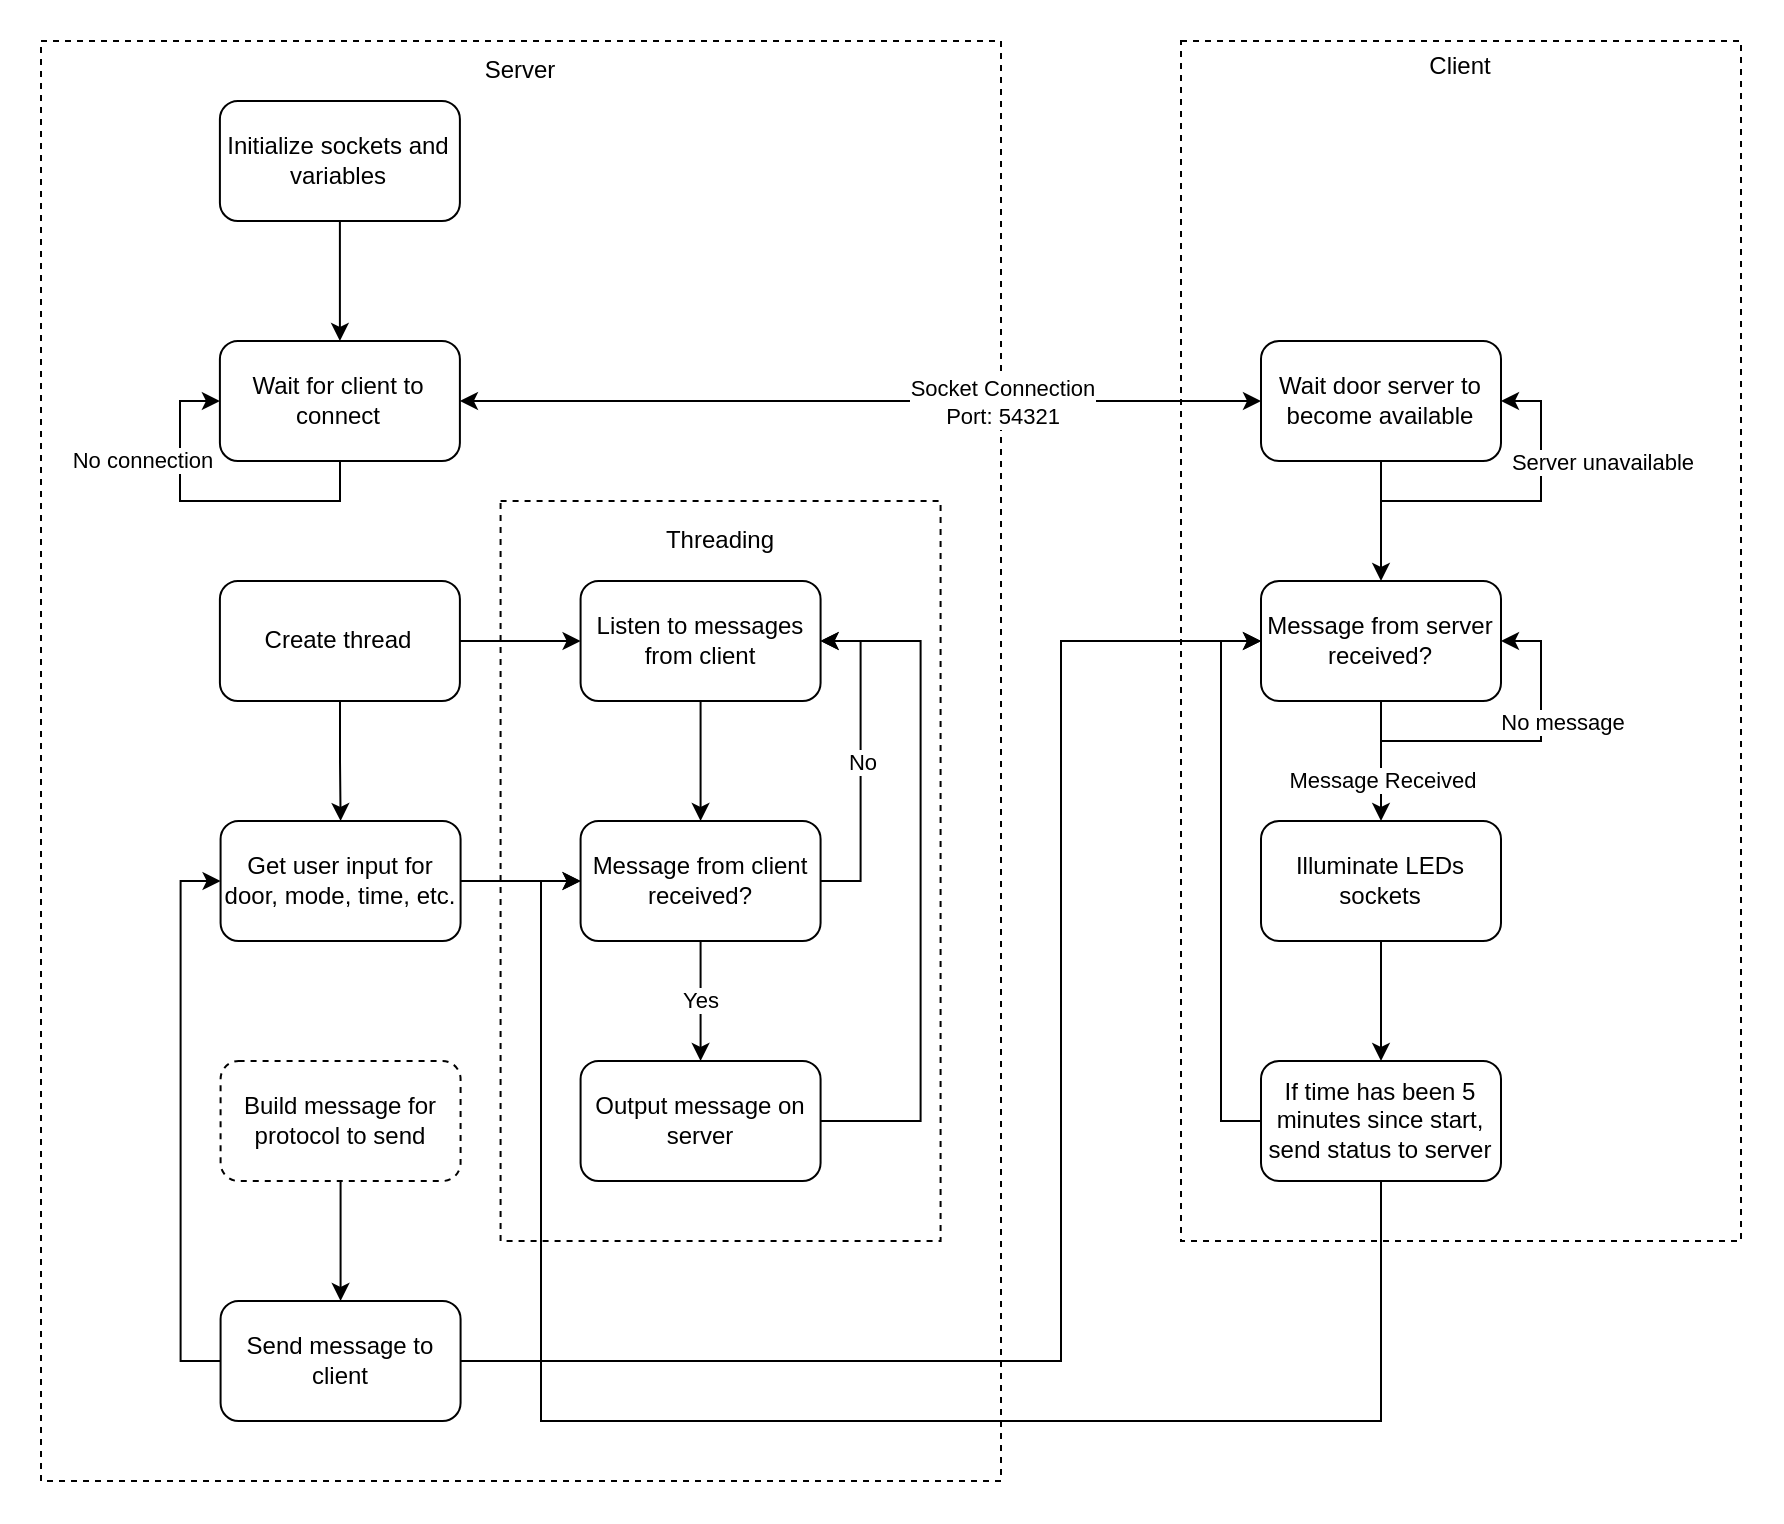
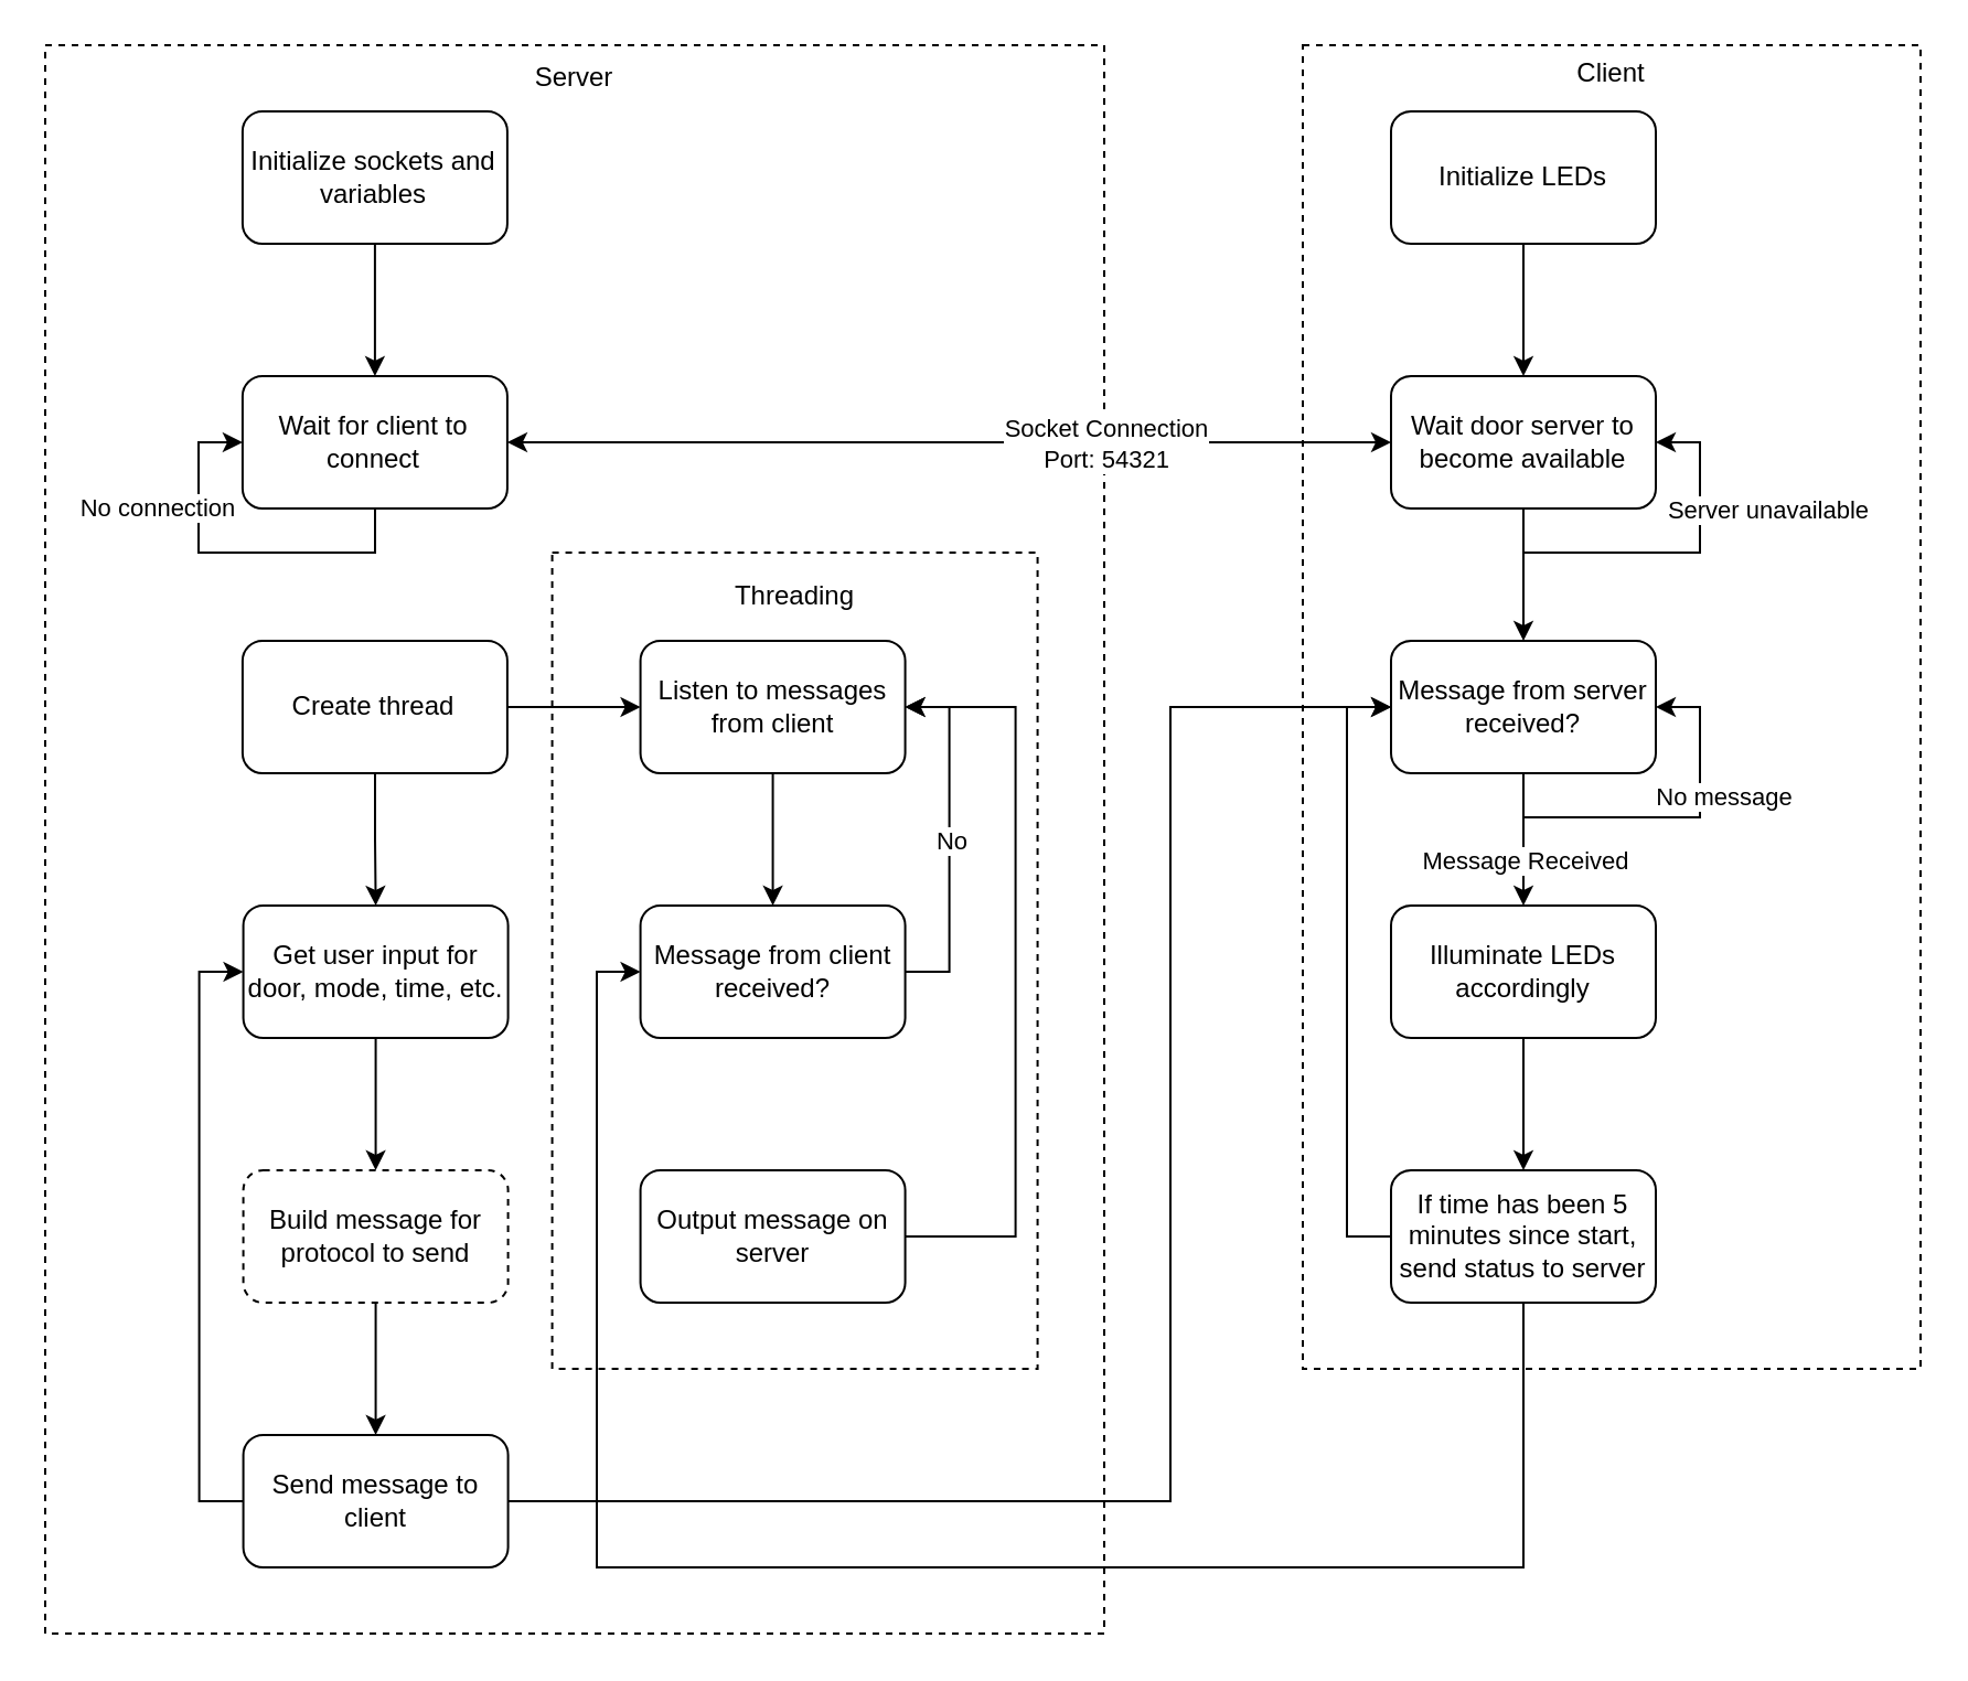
  <mxCell id="0" />
  <mxCell id="1" parent="0" />
  <mxCell id="2" value="" style="rounded=0;whiteSpace=wrap;html=1;strokeColor=none;" vertex="1" parent="1"><mxGeometry x="20" y="20" width="850" height="720" as="geometry" /></mxCell>
  <mxCell id="3" value="Client&lt;br&gt;&lt;br&gt;&lt;br&gt;&lt;br&gt;&lt;br&gt;&lt;br&gt;&lt;br&gt;&lt;br&gt;&lt;br&gt;&lt;br&gt;&lt;br&gt;&lt;br&gt;&lt;br&gt;&lt;br&gt;&lt;br&gt;&lt;br&gt;&lt;br&gt;&lt;br&gt;&lt;br&gt;&lt;br&gt;&lt;br&gt;&lt;br&gt;&lt;br&gt;&lt;br&gt;&lt;br&gt;&lt;br&gt;&lt;br&gt;&lt;br&gt;&lt;br&gt;&lt;br&gt;&lt;br&gt;&lt;br&gt;&lt;br&gt;&lt;br&gt;&lt;br&gt;&lt;br&gt;&lt;br&gt;&lt;br&gt;&lt;br&gt;&lt;br&gt;&lt;br&gt;" style="rounded=0;whiteSpace=wrap;html=1;dashed=1;" vertex="1" parent="1"><mxGeometry x="590" y="20" width="280" height="600" as="geometry" /></mxCell>
  <mxCell id="4" value="Server&lt;br&gt;&lt;br&gt;&lt;br&gt;&lt;br&gt;&lt;br&gt;&lt;br&gt;&lt;br&gt;&lt;br&gt;&lt;br&gt;&lt;br&gt;&lt;br&gt;&lt;br&gt;&lt;br&gt;&lt;br&gt;&lt;br&gt;&lt;br&gt;&lt;br&gt;&lt;br&gt;&lt;br&gt;&lt;br&gt;&lt;br&gt;&lt;br&gt;&lt;br&gt;&lt;br&gt;&lt;br&gt;&lt;br&gt;&lt;br&gt;&lt;br&gt;&lt;br&gt;&lt;br&gt;&lt;br&gt;&lt;br&gt;&lt;br&gt;&lt;br&gt;&lt;br&gt;&lt;br&gt;&lt;br&gt;&lt;br&gt;&lt;br&gt;&lt;br&gt;&lt;br&gt;&lt;br&gt;&lt;br&gt;&lt;br&gt;&lt;br&gt;&lt;br&gt;&lt;br&gt;&lt;br&gt;&lt;br&gt;" style="rounded=0;whiteSpace=wrap;html=1;dashed=1;" vertex="1" parent="1"><mxGeometry x="20" y="20" width="480" height="720" as="geometry" /></mxCell>
  <mxCell id="5" value="&lt;div&gt;&lt;span&gt;Threading&lt;/span&gt;&lt;/div&gt;&lt;br&gt;&lt;br&gt;&lt;br&gt;&lt;br&gt;&lt;br&gt;&lt;br&gt;&lt;br&gt;&lt;br&gt;&lt;br&gt;&lt;br&gt;&lt;br&gt;&lt;br&gt;&lt;br&gt;&lt;br&gt;&lt;br&gt;&lt;br&gt;&lt;br&gt;&lt;br&gt;&lt;br&gt;&lt;br&gt;&lt;br&gt;&lt;br&gt;&lt;br&gt;" style="rounded=0;whiteSpace=wrap;html=1;dashed=1;align=center;" vertex="1" parent="1"><mxGeometry x="249.79" y="250" width="220" height="370" as="geometry" /></mxCell>
  <mxCell id="6" style="edgeStyle=orthogonalEdgeStyle;rounded=0;orthogonalLoop=1;jettySize=auto;html=1;" edge="1" parent="1" source="7" target="8"><mxGeometry relative="1" as="geometry" /></mxCell>
  <mxCell id="7" value="Initialize sockets and variables" style="rounded=1;whiteSpace=wrap;html=1;" vertex="1" parent="1"><mxGeometry x="109.45" y="50" width="120" height="60" as="geometry" /></mxCell>
  <mxCell id="8" value="Wait for client to connect" style="rounded=1;whiteSpace=wrap;html=1;" vertex="1" parent="1"><mxGeometry x="109.45" y="170" width="120" height="60" as="geometry" /></mxCell>
  <mxCell id="9" style="edgeStyle=orthogonalEdgeStyle;rounded=0;orthogonalLoop=1;jettySize=auto;html=1;entryX=0;entryY=0.5;entryDx=0;entryDy=0;" edge="1" parent="1" source="11" target="15"><mxGeometry relative="1" as="geometry" /></mxCell>
  <mxCell id="10" style="edgeStyle=orthogonalEdgeStyle;rounded=0;orthogonalLoop=1;jettySize=auto;html=1;" edge="1" parent="1" source="11" target="17"><mxGeometry relative="1" as="geometry" /></mxCell>
  <mxCell id="11" value="Create thread" style="rounded=1;whiteSpace=wrap;html=1;" vertex="1" parent="1"><mxGeometry x="109.45" y="290" width="120" height="60" as="geometry" /></mxCell>
  <mxCell id="12" style="edgeStyle=orthogonalEdgeStyle;rounded=0;orthogonalLoop=1;jettySize=auto;html=1;entryX=0;entryY=0.5;entryDx=0;entryDy=0;" edge="1" parent="1" source="8" target="8"><mxGeometry relative="1" as="geometry"><Array as="points"><mxPoint x="169.45" y="250" /><mxPoint x="89.45" y="250" /><mxPoint x="89.45" y="200" /></Array></mxGeometry></mxCell>
  <mxCell id="13" value="No connection" style="edgeLabel;html=1;align=center;verticalAlign=middle;resizable=0;points=[];" vertex="1" connectable="0" parent="12"><mxGeometry x="-0.007" relative="1" as="geometry"><mxPoint x="-35.49" y="-20.03" as="offset" /></mxGeometry></mxCell>
  <mxCell id="14" style="edgeStyle=orthogonalEdgeStyle;rounded=0;orthogonalLoop=1;jettySize=auto;html=1;" edge="1" parent="1" source="15" target="22"><mxGeometry relative="1" as="geometry" /></mxCell>
  <mxCell id="15" value="Listen to messages from client" style="rounded=1;whiteSpace=wrap;html=1;" vertex="1" parent="1"><mxGeometry x="289.79" y="290" width="120" height="60" as="geometry" /></mxCell>
- <mxCell id="16" style="edgeStyle=orthogonalEdgeStyle;rounded=0;orthogonalLoop=1;jettySize=auto;html=1;" edge="1" parent="1" source="17" target="22"><mxGeometry relative="1" as="geometry" /></mxCell>
+ <mxCell id="16" style="edgeStyle=orthogonalEdgeStyle;rounded=0;orthogonalLoop=1;jettySize=auto;html=1;" edge="1" parent="1" source="17" target="26"><mxGeometry relative="1" as="geometry" /></mxCell>
  <mxCell id="17" value="Get user input for door, mode, time, etc." style="rounded=1;whiteSpace=wrap;html=1;" vertex="1" parent="1"><mxGeometry x="109.79" y="410" width="120" height="60" as="geometry" /></mxCell>
  <mxCell id="18" style="edgeStyle=orthogonalEdgeStyle;rounded=0;orthogonalLoop=1;jettySize=auto;html=1;entryX=1;entryY=0.5;entryDx=0;entryDy=0;" edge="1" parent="1" source="22" target="15"><mxGeometry relative="1" as="geometry"><Array as="points"><mxPoint x="429.79" y="440" /><mxPoint x="429.79" y="320" /></Array></mxGeometry></mxCell>
  <mxCell id="19" value="No" style="edgeLabel;html=1;align=center;verticalAlign=middle;resizable=0;points=[];" vertex="1" connectable="0" parent="18"><mxGeometry x="-0.31" y="-1" relative="1" as="geometry"><mxPoint y="-25" as="offset" /></mxGeometry></mxCell>
- <mxCell id="20" style="edgeStyle=orthogonalEdgeStyle;rounded=0;orthogonalLoop=1;jettySize=auto;html=1;" edge="1" parent="1" source="22" target="24"><mxGeometry relative="1" as="geometry" /></mxCell>
- <mxCell id="21" value="Yes" style="edgeLabel;html=1;align=center;verticalAlign=middle;resizable=0;points=[];" vertex="1" connectable="0" parent="20"><mxGeometry x="0.199" relative="1" as="geometry"><mxPoint y="-6.05" as="offset" /></mxGeometry></mxCell>
  <mxCell id="22" value="Message from client received?" style="rounded=1;whiteSpace=wrap;html=1;" vertex="1" parent="1"><mxGeometry x="289.79" y="410" width="120" height="60" as="geometry" /></mxCell>
  <mxCell id="23" style="edgeStyle=orthogonalEdgeStyle;rounded=0;orthogonalLoop=1;jettySize=auto;html=1;entryX=1;entryY=0.5;entryDx=0;entryDy=0;" edge="1" parent="1" source="24" target="15"><mxGeometry relative="1" as="geometry"><mxPoint x="489.79" y="400" as="targetPoint" /><Array as="points"><mxPoint x="459.79" y="560" /><mxPoint x="459.79" y="320" /></Array></mxGeometry></mxCell>
  <mxCell id="24" value="Output message on server" style="rounded=1;whiteSpace=wrap;html=1;" vertex="1" parent="1"><mxGeometry x="289.79" y="530" width="120" height="60" as="geometry" /></mxCell>
  <mxCell id="25" style="edgeStyle=orthogonalEdgeStyle;rounded=0;orthogonalLoop=1;jettySize=auto;html=1;entryX=0.5;entryY=0;entryDx=0;entryDy=0;" edge="1" parent="1" source="26" target="29"><mxGeometry relative="1" as="geometry" /></mxCell>
  <mxCell id="26" value="Build message for protocol to send" style="rounded=1;whiteSpace=wrap;html=1;dashed=1;" vertex="1" parent="1"><mxGeometry x="109.79" y="530" width="120" height="60" as="geometry" /></mxCell>
  <mxCell id="27" style="edgeStyle=orthogonalEdgeStyle;rounded=0;orthogonalLoop=1;jettySize=auto;html=1;entryX=0;entryY=0.5;entryDx=0;entryDy=0;" edge="1" parent="1" source="29" target="17"><mxGeometry relative="1" as="geometry"><Array as="points"><mxPoint x="89.79" y="680" /><mxPoint x="89.79" y="440" /></Array></mxGeometry></mxCell>
  <mxCell id="28" style="edgeStyle=orthogonalEdgeStyle;rounded=0;orthogonalLoop=1;jettySize=auto;html=1;entryX=0;entryY=0.5;entryDx=0;entryDy=0;startArrow=none;startFill=0;" edge="1" parent="1" source="29" target="40"><mxGeometry relative="1" as="geometry"><Array as="points"><mxPoint x="530" y="680" /><mxPoint x="530" y="320" /></Array></mxGeometry></mxCell>
  <mxCell id="29" value="Send message to client" style="rounded=1;whiteSpace=wrap;html=1;" vertex="1" parent="1"><mxGeometry x="109.79" y="650" width="120" height="60" as="geometry" /></mxCell>
+ <mxCell id="30" style="edgeStyle=orthogonalEdgeStyle;rounded=0;orthogonalLoop=1;jettySize=auto;html=1;" edge="1" parent="1" source="31" target="35"><mxGeometry relative="1" as="geometry" /></mxCell>
+ <mxCell id="31" value="Initialize LEDs" style="rounded=1;whiteSpace=wrap;html=1;" vertex="1" parent="1"><mxGeometry x="630" y="50" width="120" height="60" as="geometry" /></mxCell>
  <mxCell id="32" style="edgeStyle=orthogonalEdgeStyle;rounded=0;orthogonalLoop=1;jettySize=auto;html=1;startArrow=classic;startFill=1;" edge="1" parent="1" source="35" target="8"><mxGeometry relative="1" as="geometry" /></mxCell>
  <mxCell id="33" value="Socket Connection&lt;br&gt;Port: 54321" style="edgeLabel;html=1;align=center;verticalAlign=middle;resizable=0;points=[];" vertex="1" connectable="0" parent="32"><mxGeometry x="-0.166" y="-2" relative="1" as="geometry"><mxPoint x="37" y="2" as="offset" /></mxGeometry></mxCell>
  <mxCell id="34" style="edgeStyle=orthogonalEdgeStyle;rounded=0;orthogonalLoop=1;jettySize=auto;html=1;" edge="1" parent="1" source="35" target="40"><mxGeometry relative="1" as="geometry" /></mxCell>
  <mxCell id="35" value="Wait door server to become available" style="rounded=1;whiteSpace=wrap;html=1;" vertex="1" parent="1"><mxGeometry x="630" y="170" width="120" height="60" as="geometry" /></mxCell>
  <mxCell id="36" style="edgeStyle=orthogonalEdgeStyle;rounded=0;orthogonalLoop=1;jettySize=auto;html=1;entryX=1;entryY=0.5;entryDx=0;entryDy=0;" edge="1" parent="1" source="35" target="35"><mxGeometry relative="1" as="geometry"><Array as="points"><mxPoint x="690" y="250" /><mxPoint x="770" y="250" /><mxPoint x="770" y="200" /></Array></mxGeometry></mxCell>
  <mxCell id="37" value="Server unavailable" style="edgeLabel;html=1;align=center;verticalAlign=middle;resizable=0;points=[];" vertex="1" connectable="0" parent="36"><mxGeometry x="0.107" relative="1" as="geometry"><mxPoint x="36.67" y="-20" as="offset" /></mxGeometry></mxCell>
  <mxCell id="38" style="edgeStyle=orthogonalEdgeStyle;rounded=0;orthogonalLoop=1;jettySize=auto;html=1;startArrow=none;startFill=0;" edge="1" parent="1" source="40" target="44"><mxGeometry relative="1" as="geometry" /></mxCell>
  <mxCell id="39" value="Message Received" style="edgeLabel;html=1;align=center;verticalAlign=middle;resizable=0;points=[];" vertex="1" connectable="0" parent="38"><mxGeometry x="-0.224" relative="1" as="geometry"><mxPoint y="16.57" as="offset" /></mxGeometry></mxCell>
  <mxCell id="40" value="Message from server received?" style="rounded=1;whiteSpace=wrap;html=1;" vertex="1" parent="1"><mxGeometry x="630" y="290" width="120" height="60" as="geometry" /></mxCell>
  <mxCell id="41" style="edgeStyle=orthogonalEdgeStyle;rounded=0;orthogonalLoop=1;jettySize=auto;html=1;entryX=1;entryY=0.5;entryDx=0;entryDy=0;startArrow=none;startFill=0;" edge="1" parent="1" source="40" target="40"><mxGeometry relative="1" as="geometry"><Array as="points"><mxPoint x="690" y="370" /><mxPoint x="770" y="370" /><mxPoint x="770" y="320" /></Array></mxGeometry></mxCell>
  <mxCell id="42" value="No message" style="edgeLabel;html=1;align=center;verticalAlign=middle;resizable=0;points=[];" vertex="1" connectable="0" parent="41"><mxGeometry x="0.002" y="-2" relative="1" as="geometry"><mxPoint x="25" y="-12" as="offset" /></mxGeometry></mxCell>
  <mxCell id="43" style="edgeStyle=orthogonalEdgeStyle;rounded=0;orthogonalLoop=1;jettySize=auto;html=1;startArrow=none;startFill=0;" edge="1" parent="1" source="44" target="47"><mxGeometry relative="1" as="geometry" /></mxCell>
- <mxCell id="44" value="Illuminate LEDs sockets" style="rounded=1;whiteSpace=wrap;html=1;" vertex="1" parent="1"><mxGeometry x="630" y="410" width="120" height="60" as="geometry" /></mxCell>
+ <mxCell id="44" value="Illuminate LEDs accordingly" style="rounded=1;whiteSpace=wrap;html=1;" vertex="1" parent="1"><mxGeometry x="630" y="410" width="120" height="60" as="geometry" /></mxCell>
  <mxCell id="45" style="edgeStyle=orthogonalEdgeStyle;rounded=0;orthogonalLoop=1;jettySize=auto;html=1;entryX=0;entryY=0.5;entryDx=0;entryDy=0;startArrow=none;startFill=0;" edge="1" parent="1" source="47" target="40"><mxGeometry relative="1" as="geometry"><Array as="points"><mxPoint x="610" y="560" /><mxPoint x="610" y="320" /></Array></mxGeometry></mxCell>
  <mxCell id="46" style="edgeStyle=orthogonalEdgeStyle;rounded=0;orthogonalLoop=1;jettySize=auto;html=1;entryX=0;entryY=0.5;entryDx=0;entryDy=0;startArrow=none;startFill=0;" edge="1" parent="1" source="47" target="22"><mxGeometry relative="1" as="geometry"><Array as="points"><mxPoint x="690" y="710" /><mxPoint x="270" y="710" /><mxPoint x="270" y="440" /></Array></mxGeometry></mxCell>
  <mxCell id="47" value="If time has been 5 minutes since start, send status to server" style="rounded=1;whiteSpace=wrap;html=1;" vertex="1" parent="1"><mxGeometry x="630" y="530" width="120" height="60" as="geometry" /></mxCell>
